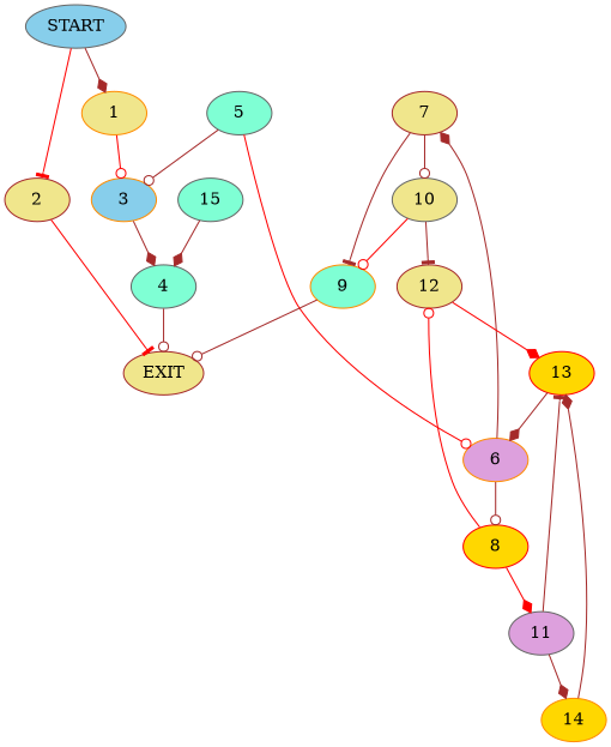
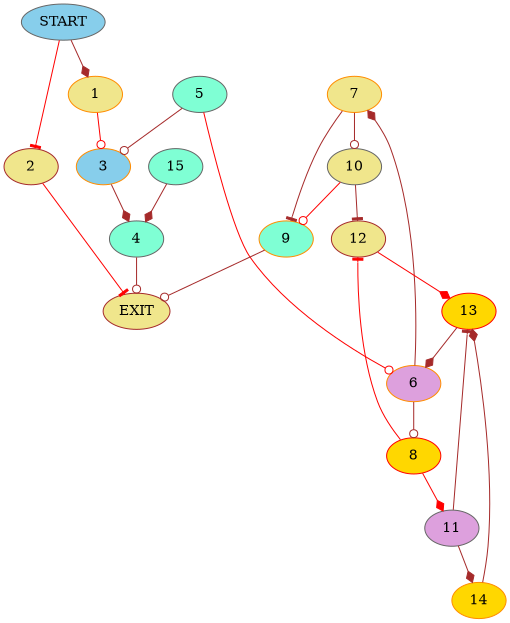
  digraph {
    node [color=gray40 fillcolor=khaki style=filled]
    edge [arrowhead=diamond color=brown]
    n1 [fillcolor=skyblue label=START]
    1 [color=darkorange]
    2 [color=brown]
    3 [color=darkorange fillcolor=skyblue]
    n5 [color=brown label=EXIT]
    4 [fillcolor=aquamarine]
    5 [fillcolor=aquamarine]
    6 [color=darkorange fillcolor=plum]
-   7 [color=brown]
+   7 [color=darkorange]
    8 [color=red fillcolor=gold]
    9 [color=darkorange fillcolor=aquamarine]
    10
    11 [fillcolor=plum]
    12 [color=brown]
    13 [color=red fillcolor=gold]
    14 [color=darkorange fillcolor=gold]
    15 [fillcolor=aquamarine]
    n1 -> 1
    n1 -> 2 [arrowhead=tee color=red]
    1 -> 3 [arrowhead=odot color=red]
    2 -> n5 [arrowhead=tee color=red]
    3 -> 4
    4 -> n5 [arrowhead=odot]
    5 -> 3 [arrowhead=odot]
    5 -> 6 [arrowhead=odot color=red]
    6 -> 7
    6 -> 8 [arrowhead=odot]
    7 -> 9 [arrowhead=tee]
    7 -> 10 [arrowhead=odot]
    8 -> 11 [color=red]
-   8 -> 12 [arrowhead=odot color=red]
+   8 -> 12 [arrowhead=tee color=red]
    9 -> n5 [arrowhead=odot]
    10 -> 9 [arrowhead=odot color=red]
    10 -> 12 [arrowhead=tee]
    11 -> 13 [arrowhead=tee]
    11 -> 14
    12 -> 13 [color=red]
    13 -> 6
    14 -> 13
    15 -> 4
  }
